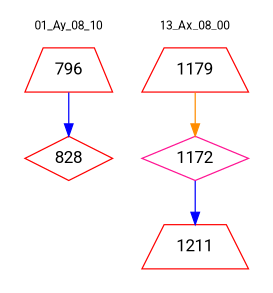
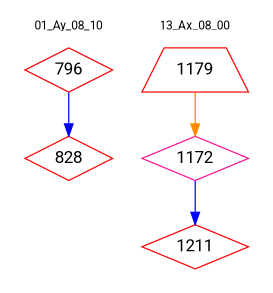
  digraph {
    fontname=Roboto
    node [color=red fontname=Roboto shape=trapezium]
    edge [color=blue fontname=Roboto]
-   n1 [label=796]
+   n1 [label=796 shape=diamond]
    n2 [label=828 shape=diamond]
    n3 [label=1179]
    n4 [color=deeppink label=1172 shape=diamond]
-   n5 [label=1211]
+   n5 [label=1211 shape=diamond]
    subgraph cluster_1 {
      color=white
      fontsize=10
      label="01_Ay_08_10"
      n1
      n2
    }
    subgraph cluster_2 {
      color=white
      fontsize=10
      label="13_Ax_08_00"
      n3
      n4
      n5
    }
    n1 -> n2
    n3 -> n4 [color=darkorange]
    n4 -> n5
  }
